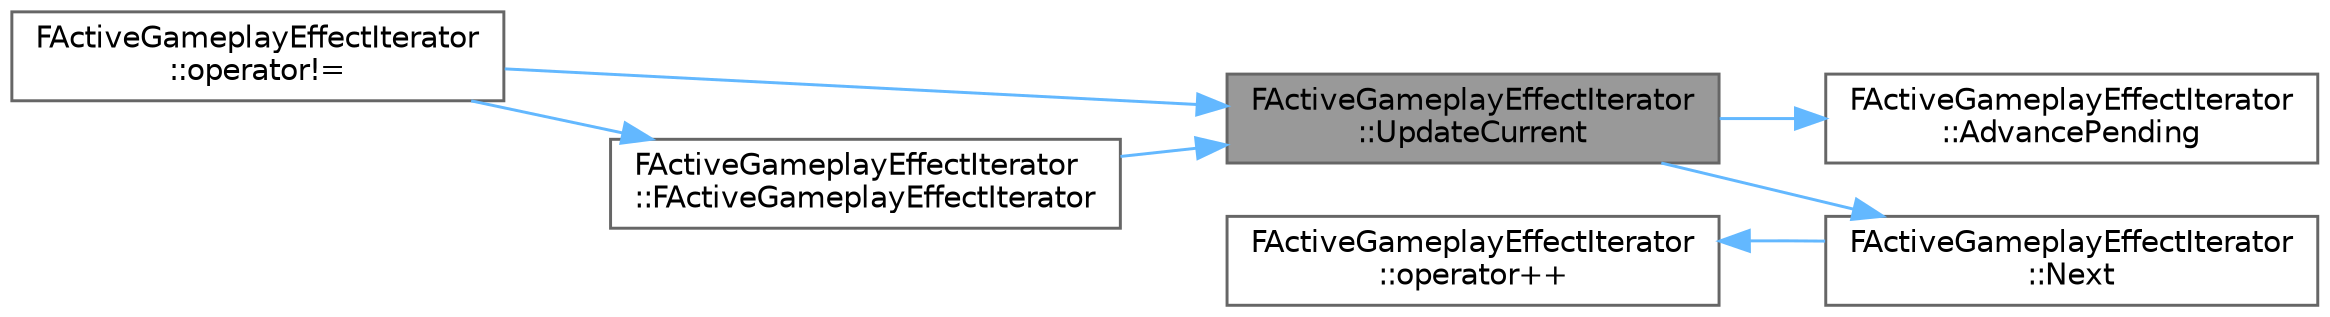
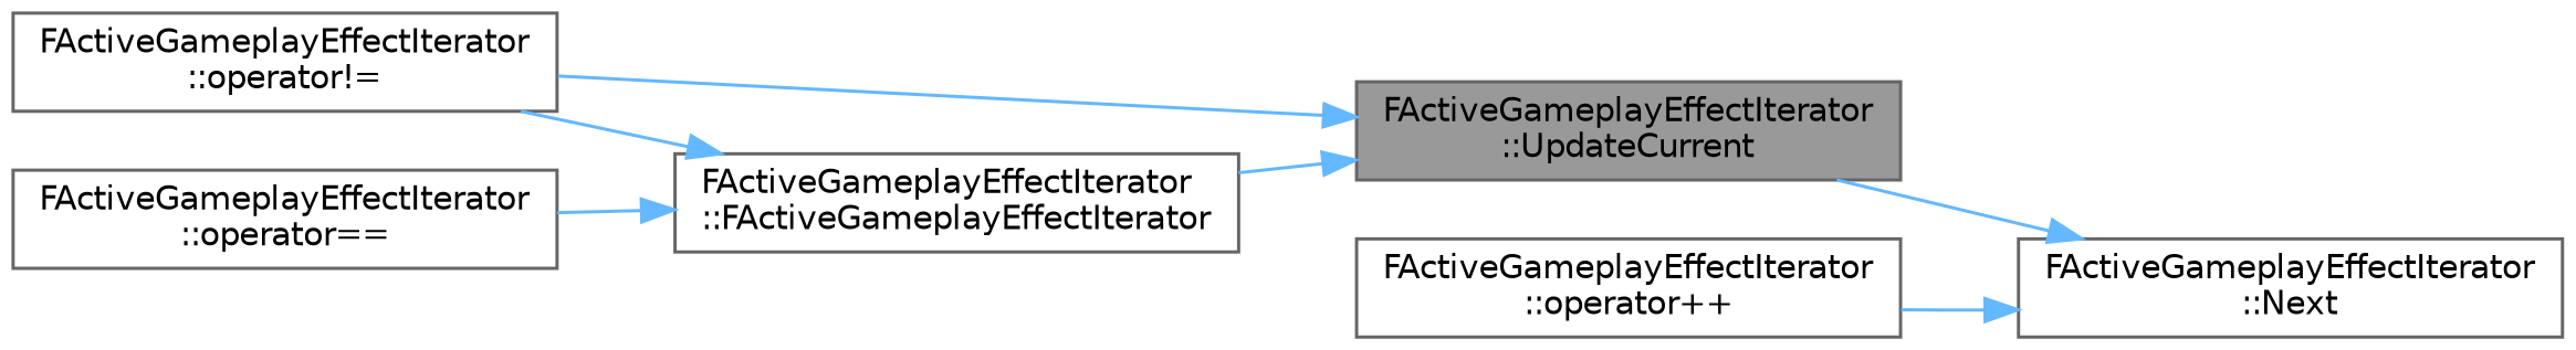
  digraph {
    rankdir=RL
    node [color=grey40 fillcolor=white fontname=Helvetica fontsize=10 shape=box style=filled]
    edge [color=steelblue1 dir=back fontname=Helvetica fontsize=10 labelfontname=Helvetica labelfontsize=10 style=solid]
    n1 [color=gray40 fillcolor=grey60 fontcolor=black height=0.2 label="FActiveGameplayEffectIterator\l::UpdateCurrent" width=0.4]
    n2 [height=0.2 label="FActiveGameplayEffectIterator\l::FActiveGameplayEffectIterator" width=0.4]
    n3 [height=0.2 label="FActiveGameplayEffectIterator\l::operator!=" width=0.4]
+   n4 [height=0.2 label="FActiveGameplayEffectIterator\l::operator==" width=0.4]
    n5 [height=0.2 label="FActiveGameplayEffectIterator\l::Next" width=0.4]
    n6 [height=0.2 label="FActiveGameplayEffectIterator\l::operator++" width=0.4]
-   n7 [height=0.2 label="FActiveGameplayEffectIterator\l::AdvancePending" width=0.4]
    n1 -> n2
    n1 -> n3
    n2 -> n3
+   n2 -> n4
    n5 -> n1
-   n6 -> n5
-   n7 -> n1
+   n5 -> n6
  }
